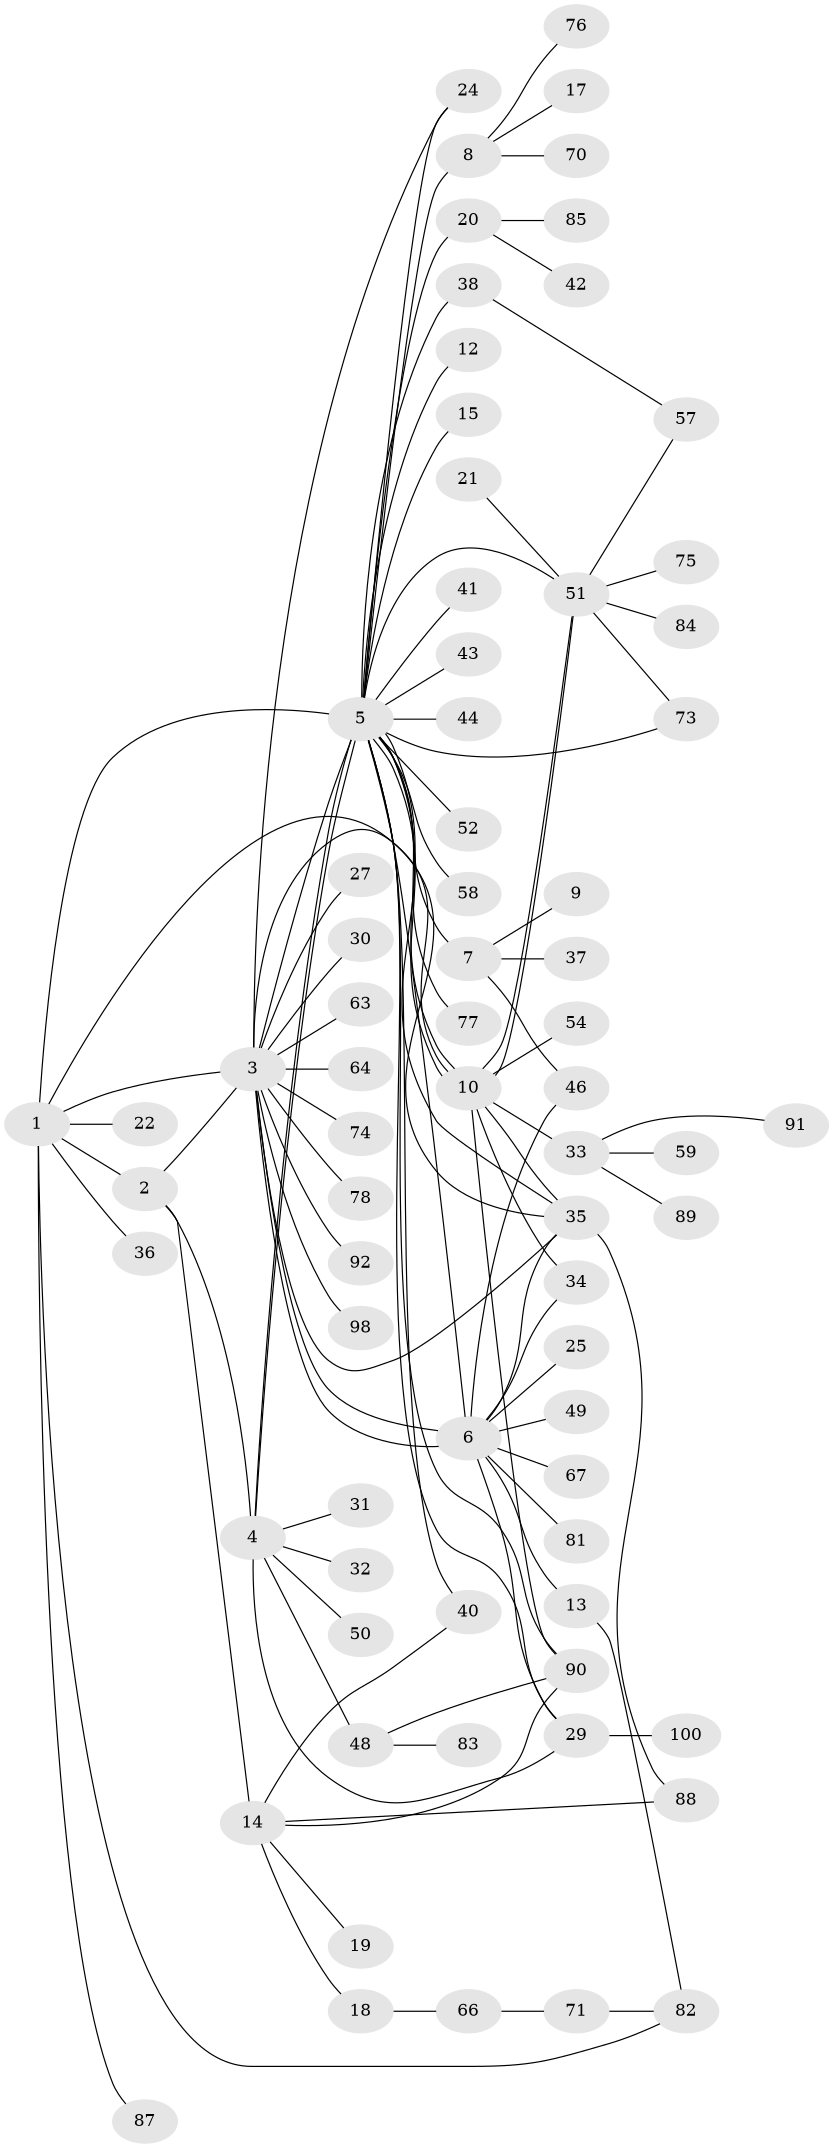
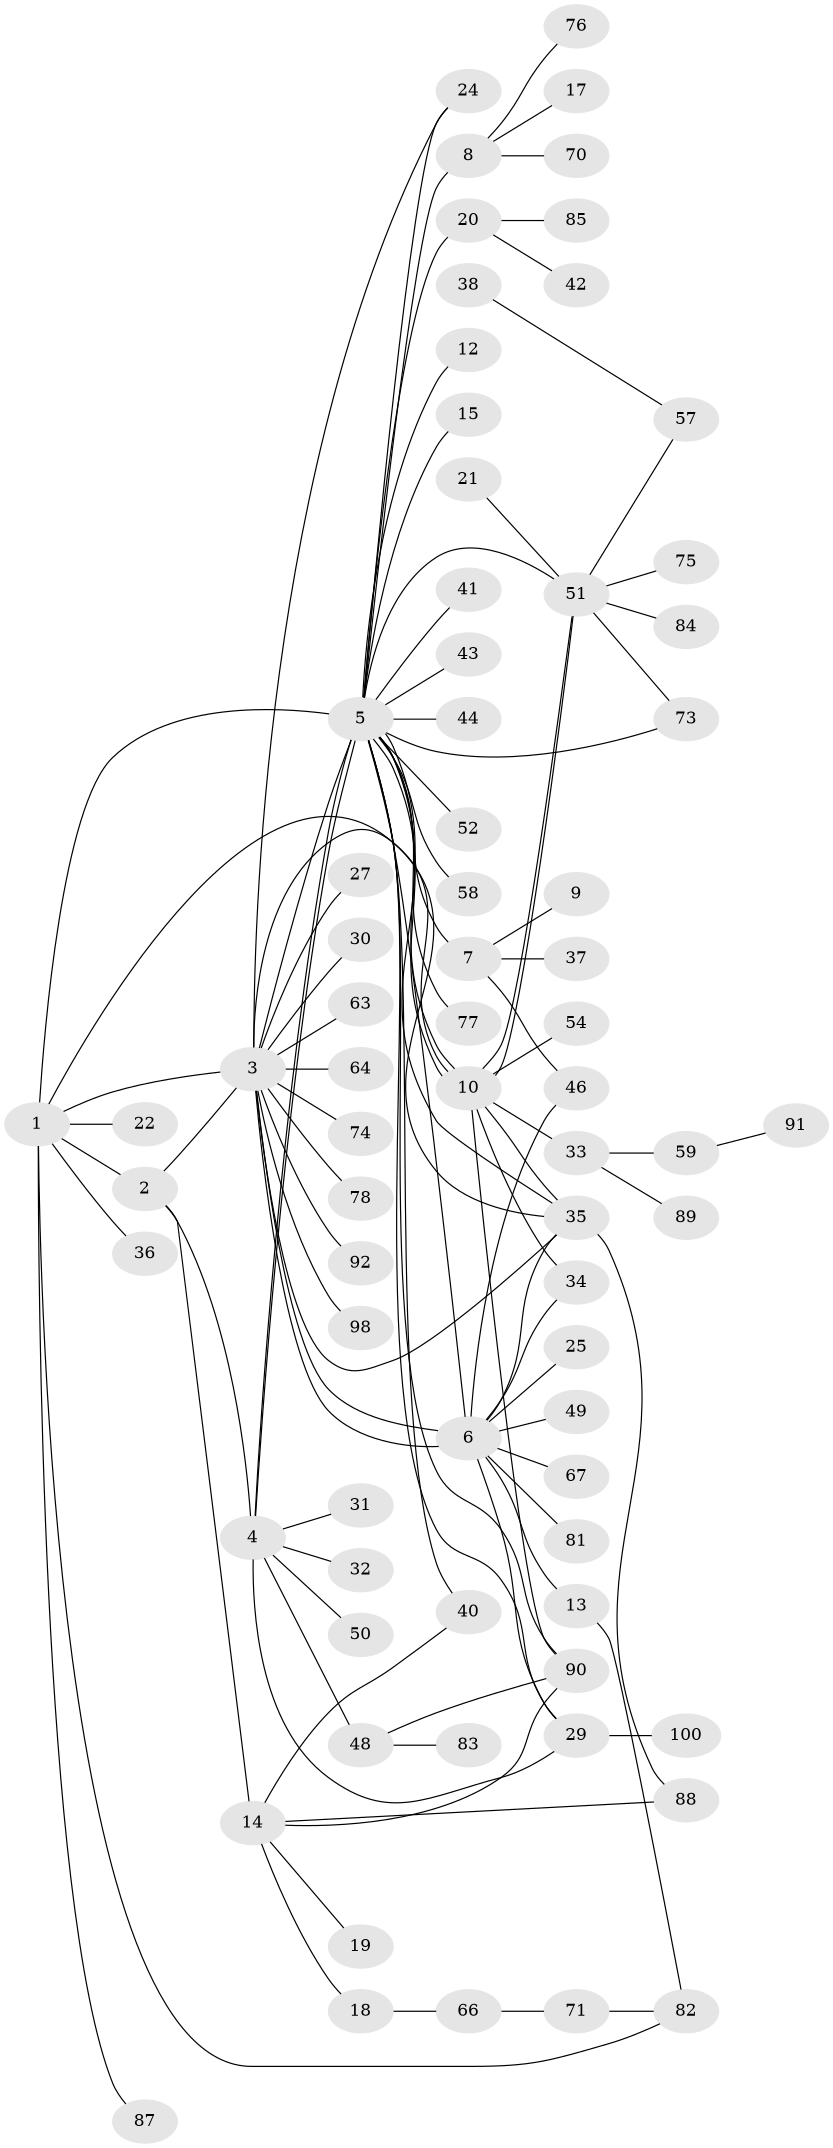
  graph {
    rankdir=LR
    node [color=gray90 style=filled]
    1 [super="+86"]
    2 [super="+47"]
    3 [super="+16"]
    5 [super="+69"]
    22
    35 [super="+79"]
    36
    82 [super="+94"]
    87
    4 [super="+26"]
    14 [super="+72"]
    6 [super="+11"]
    10 [super="+28"]
    24
    27
    30 [super="+95"]
    63
    64
    74
    78
    92
    98
    29 [super="+93"]
    7 [super="+45"]
    8
    12
    15 [super="+62"]
    20 [super="+80"]
    38
    40
    41
    43
    44
    51 [super="+60"]
    52 [super="+61"]
    58
    73 [super="+97"]
    77
    90
    88
    31
    32 [super="+68"]
    48 [super="+99"]
    50
    18 [super="+23"]
    19
    21
    13
    25
    34
    46 [super="+53"]
    49
    67
    81
    33 [super="+56"]
    54
    100
    83
    9 [super="+55"]
    37
    17
    70
    76
    42
    85
    57
    75
    84
    59 [super="+65"]
    89
    66
    71 [super="+96"]
    91
    1 -- 2
    1 -- 3
    1 -- 5 [weight=2]
    1 -- 22
    1 -- 35
    1 -- 36
    1 -- 82
    1 -- 87
    2 -- 3
    2 -- 4
    2 -- 14
    3 -- 5 [weight=2]
    3 -- 35
    3 -- 6
    3 -- 6
    3 -- 10
    3 -- 24
    3 -- 27
    3 -- 30 [weight=2]
    3 -- 63
    3 -- 64
    3 -- 74
    3 -- 78
    3 -- 92
    3 -- 98
    5 -- 35
    5 -- 6
    5 -- 10
    5 -- 10
    5 -- 24
    5 -- 29
    5 -- 7 [weight=2]
    5 -- 8
    5 -- 12
    5 -- 15
    5 -- 20
-   5 -- 38
    5 -- 40
    5 -- 41
    5 -- 43
    5 -- 44
    5 -- 51
    5 -- 52
    5 -- 58
    5 -- 73
    5 -- 77 [weight=2]
    5 -- 90
    35 -- 88
    4 -- 5
    4 -- 5
    4 -- 29
    4 -- 31
    4 -- 32
    4 -- 48
    4 -- 50
    14 -- 40
    14 -- 90
    14 -- 88
    14 -- 18
    14 -- 19
    6 -- 35
    6 -- 29
    6 -- 13
    6 -- 25
    6 -- 34
    6 -- 46
    6 -- 49
    6 -- 67
    6 -- 81
    10 -- 35
    10 -- 51
    10 -- 51
    10 -- 90
    10 -- 34
    10 -- 33
    10 -- 54
    29 -- 100
    7 -- 46
    7 -- 9
    7 -- 37
    8 -- 17
    8 -- 70
    8 -- 76
    20 -- 42
    20 -- 85
    38 -- 57
    51 -- 73
    51 -- 57
    51 -- 75
    51 -- 84
    48 -- 90
    48 -- 83
    18 -- 66
    21 -- 51
    13 -- 82
    33 -- 59
    33 -- 89
-   33 -- 91
+   59 -- 91
    66 -- 71
    71 -- 82
  }
